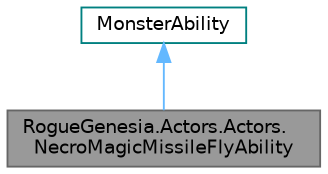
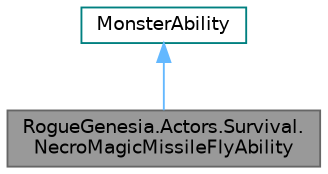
  digraph {
    node [fontname=Helvetica fontsize=10 shape=box style=filled]
-   n1 [color=gray40 fillcolor=grey60 fontcolor=black height=0.2 label="RogueGenesia.Actors.Actors.\lNecroMagicMissileFlyAbility" width=0.4]
+   n1 [color=gray40 fillcolor=grey60 fontcolor=black height=0.2 label="RogueGenesia.Actors.Survival.\lNecroMagicMissileFlyAbility" width=0.4]
    n2 [color=teal fillcolor=white height=0.2 label=MonsterAbility width=0.4]
    n2 -> n1 [color=steelblue1 dir=back fontname=Helvetica fontsize=10 labelfontname=Helvetica labelfontsize=10 style=solid]
  }
